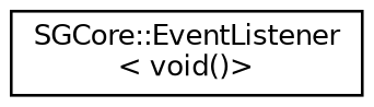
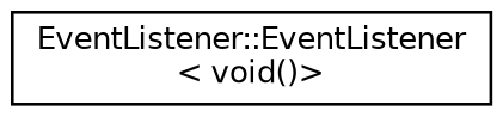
  digraph {
    rankdir=LR
-   n1 [color=black fillcolor=white fontname=Helvetica fontsize=10 height=0.2 label="SGCore::EventListener\l\< void()\>" shape=box style=filled width=0.4]
+   n1 [color=black fillcolor=white fontname=Helvetica fontsize=10 height=0.2 label="EventListener::EventListener\l\< void()\>" shape=box style=filled width=0.4]
  }
